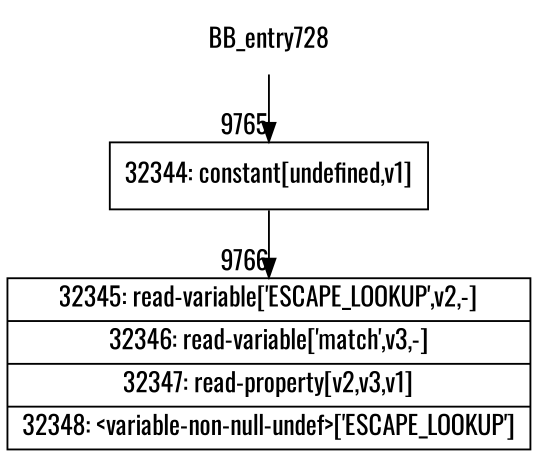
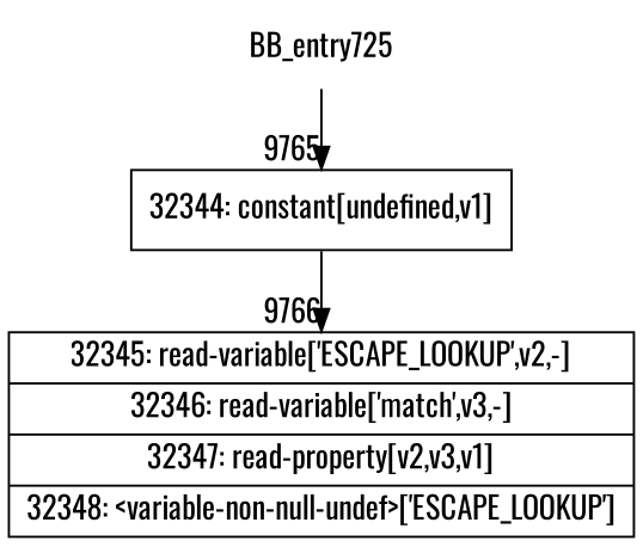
  digraph {
    fontname=Oswald
    rankdir=TD
    node [fontname=Oswald shape=record]
    edge [fontname=Oswald headport=n tailport=s]
-   BB_entry725 [shape=none label=BB_entry728]
+   BB_entry725 [shape=none]
    n2 [label="{32344: constant[undefined,v1]}"]
    n3 [label="{32345: read-variable['ESCAPE_LOOKUP',v2,-]|32346: read-variable['match',v3,-]|32347: read-property[v2,v3,v1]|32348: \<variable-non-null-undef\>['ESCAPE_LOOKUP']}"]
    BB_entry725 -> n2 [headlabel="    9765"]
    n2 -> n3 [headlabel="      9766"]
  }
